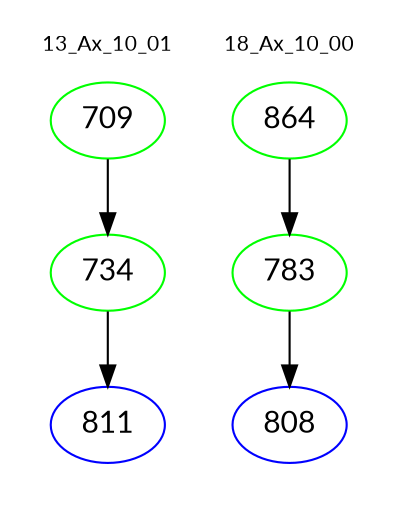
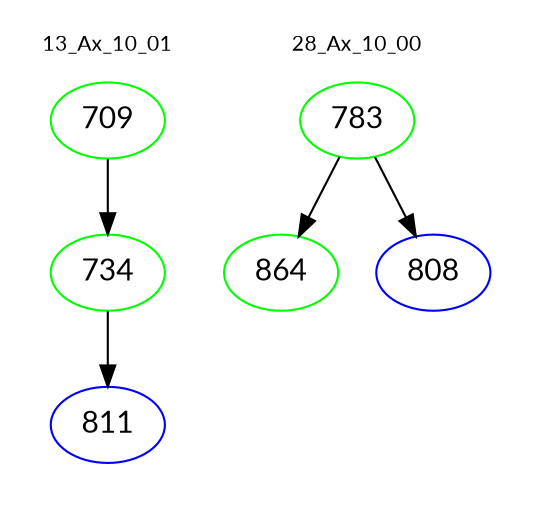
  digraph {
    fontname=Lato
    node [color=green fontname=Lato]
    edge [color=black fontname=Lato]
    n1 [label=709]
    n2 [label=734]
    n3 [color=blue label=811]
    n4 [label=864]
    n5 [label=783]
    n6 [color=blue label=808]
    subgraph cluster_1 {
      color=white
      fontsize=10
      label="13_Ax_10_01"
      n1
      n2
      n3
    }
    subgraph cluster_2 {
      color=white
      fontsize=10
-     label="18_Ax_10_00"
+     label="28_Ax_10_00"
      n4
      n5
      n6
    }
    n1 -> n2
    n2 -> n3
-   n4 -> n5
+   n5 -> n4
    n5 -> n6
  }
